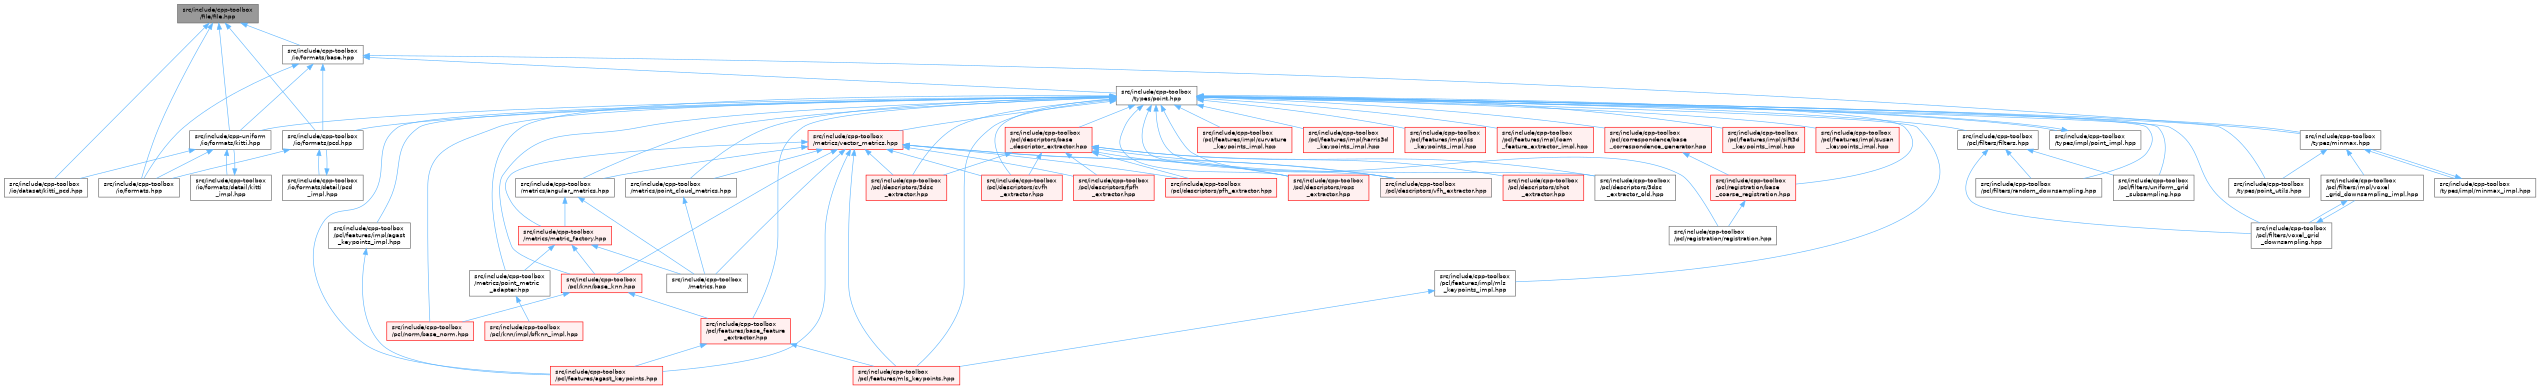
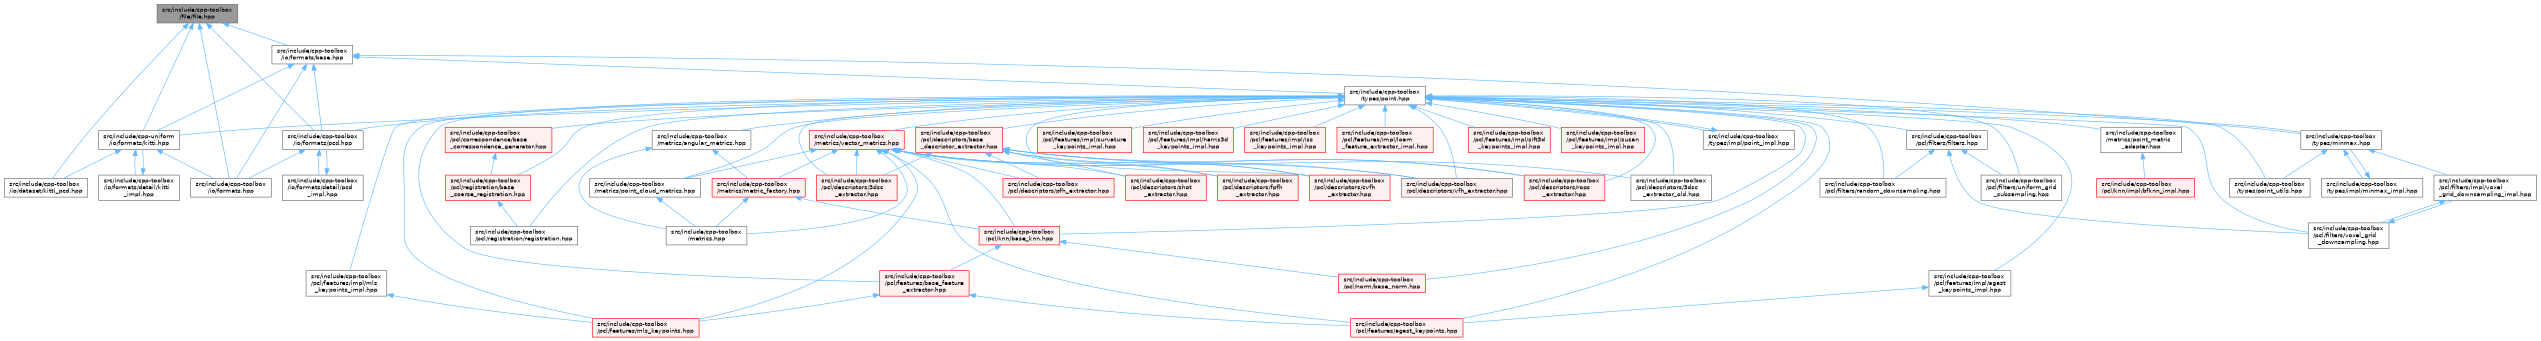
  digraph {
    node [color=grey40 fillcolor=white fontname=Helvetica fontsize=10 shape=box style=filled]
    edge [color=steelblue1 dir=back fontname=Helvetica fontsize=10 labelfontname=Helvetica labelfontsize=10 style=solid]
    n1 [color=gray40 fillcolor=grey60 fontcolor=black height=0.2 label="src/include/cpp-toolbox\l/file/file.hpp" width=0.4]
    n2 [height=0.2 label="src/include/cpp-toolbox\l/io/dataset/kitti_pcd.hpp" width=0.4]
    n3 [height=0.2 label="src/include/cpp-toolbox\l/io/formats.hpp" width=0.4]
    n4 [height=0.2 label="src/include/cpp-toolbox\l/io/formats/base.hpp" width=0.4]
    n5 [height=0.2 label="src/include/cpp-uniform\l/io/formats/kitti.hpp" width=0.4]
    n6 [height=0.2 label="src/include/cpp-toolbox\l/io/formats/pcd.hpp" width=0.4]
    n7 [height=0.2 label="src/include/cpp-toolbox\l/types/minmax.hpp" width=0.4]
    n8 [height=0.2 label="src/include/cpp-toolbox\l/types/point.hpp" width=0.4]
    n9 [height=0.2 label="src/include/cpp-toolbox\l/io/formats/detail/kitti\l_impl.hpp" width=0.4]
    n10 [height=0.2 label="src/include/cpp-toolbox\l/io/formats/detail/pcd\l_impl.hpp" width=0.4]
    n11 [height=0.2 label="src/include/cpp-toolbox\l/pcl/filters/impl/voxel\l_grid_downsampling_impl.hpp" width=0.4]
    n12 [height=0.2 label="src/include/cpp-toolbox\l/types/impl/minmax_impl.hpp" width=0.4]
    n13 [height=0.2 label="src/include/cpp-toolbox\l/types/point_utils.hpp" width=0.4]
    n14 [height=0.2 label="src/include/cpp-toolbox\l/pcl/filters/voxel_grid\l_downsampling.hpp" width=0.4]
    n15 [height=0.2 label="src/include/cpp-toolbox\l/metrics/angular_metrics.hpp" width=0.4]
    n16 [height=0.2 label="src/include/cpp-toolbox\l/metrics/point_metric\l_adapter.hpp" width=0.4]
    n17 [color=red fillcolor="#FFF0F0" height=0.2 label="src/include/cpp-toolbox\l/pcl/knn/base_knn.hpp" width=0.4]
    n18 [color=red fillcolor="#FFF0F0" height=0.2 label="src/include/cpp-toolbox\l/pcl/features/base_feature\l_extractor.hpp" width=0.4]
    n19 [color=red fillcolor="#FFF0F0" height=0.2 label="src/include/cpp-toolbox\l/pcl/features/agast_keypoints.hpp" width=0.4]
    n20 [color=red fillcolor="#FFF0F0" height=0.2 label="src/include/cpp-toolbox\l/pcl/features/mls_keypoints.hpp" width=0.4]
    n21 [color=red fillcolor="#FFF0F0" height=0.2 label="src/include/cpp-toolbox\l/pcl/norm/base_norm.hpp" width=0.4]
    n22 [height=0.2 label="src/include/cpp-toolbox\l/metrics/point_cloud_metrics.hpp" width=0.4]
    n23 [color=red fillcolor="#FFF0F0" height=0.2 label="src/include/cpp-toolbox\l/metrics/vector_metrics.hpp" width=0.4]
    n24 [color=red fillcolor="#FFF0F0" height=0.2 label="src/include/cpp-toolbox\l/pcl/descriptors/3dsc\l_extractor.hpp" width=0.4]
    n25 [color=red fillcolor="#FFF0F0" height=0.2 label="src/include/cpp-toolbox\l/pcl/descriptors/cvfh\l_extractor.hpp" width=0.4]
    n26 [color=red fillcolor="#FFF0F0" height=0.2 label="src/include/cpp-toolbox\l/pcl/descriptors/rops\l_extractor.hpp" width=0.4]
    n27 [fillcolor="#FFF0F0" height=0.2 label="src/include/cpp-toolbox\l/pcl/descriptors/vfh_extractor.hpp" width=0.4]
    n28 [color=red fillcolor="#FFF0F0" height=0.2 label="src/include/cpp-toolbox\l/pcl/correspondence/base\l_correspondence_generator.hpp" width=0.4]
    n29 [color=red fillcolor="#FFF0F0" height=0.2 label="src/include/cpp-toolbox\l/pcl/registration/base\l_coarse_registration.hpp" width=0.4]
    n30 [height=0.2 label="src/include/cpp-toolbox\l/pcl/registration/registration.hpp" width=0.4]
    n31 [height=0.2 label="src/include/cpp-toolbox\l/pcl/descriptors/3dsc\l_extractor_old.hpp" width=0.4]
    n32 [color=red fillcolor="#FFF0F0" height=0.2 label="src/include/cpp-toolbox\l/pcl/descriptors/base\l_descriptor_extractor.hpp" width=0.4]
    n33 [height=0.2 label="src/include/cpp-toolbox\l/pcl/features/impl/agast\l_keypoints_impl.hpp" width=0.4]
    n34 [color=red fillcolor="#FFF0F0" height=0.2 label="src/include/cpp-toolbox\l/pcl/features/impl/curvature\l_keypoints_impl.hpp" width=0.4]
    n35 [color=red fillcolor="#FFF0F0" height=0.2 label="src/include/cpp-toolbox\l/pcl/features/impl/harris3d\l_keypoints_impl.hpp" width=0.4]
    n36 [color=red fillcolor="#FFF0F0" height=0.2 label="src/include/cpp-toolbox\l/pcl/features/impl/iss\l_keypoints_impl.hpp" width=0.4]
    n37 [color=red fillcolor="#FFF0F0" height=0.2 label="src/include/cpp-toolbox\l/pcl/features/impl/loam\l_feature_extractor_impl.hpp" width=0.4]
    n38 [height=0.2 label="src/include/cpp-toolbox\l/pcl/features/impl/mls\l_keypoints_impl.hpp" width=0.4]
    n39 [color=red fillcolor="#FFF0F0" height=0.2 label="src/include/cpp-toolbox\l/pcl/features/impl/sift3d\l_keypoints_impl.hpp" width=0.4]
    n40 [color=red fillcolor="#FFF0F0" height=0.2 label="src/include/cpp-toolbox\l/pcl/features/impl/susan\l_keypoints_impl.hpp" width=0.4]
    n41 [height=0.2 label="src/include/cpp-toolbox\l/pcl/filters/filters.hpp" width=0.4]
    n42 [height=0.2 label="src/include/cpp-toolbox\l/pcl/filters/random_downsampling.hpp" width=0.4]
    n43 [height=0.2 label="src/include/cpp-toolbox\l/pcl/filters/uniform_grid\l_subsampling.hpp" width=0.4]
    n44 [height=0.2 label="src/include/cpp-toolbox\l/types/impl/point_impl.hpp" width=0.4]
    n45 [height=0.2 label="src/include/cpp-toolbox\l/metrics.hpp" width=0.4]
    n46 [color=red fillcolor="#FFF0F0" height=0.2 label="src/include/cpp-toolbox\l/metrics/metric_factory.hpp" width=0.4]
    n47 [color=red fillcolor="#FFF0F0" height=0.2 label="src/include/cpp-toolbox\l/pcl/knn/impl/bfknn_impl.hpp" width=0.4]
    n48 [color=red fillcolor="#FFF0F0" height=0.2 label="src/include/cpp-toolbox\l/pcl/descriptors/fpfh\l_extractor.hpp" width=0.4]
    n49 [color=red fillcolor="#FFF0F0" height=0.2 label="src/include/cpp-toolbox\l/pcl/descriptors/pfh_extractor.hpp" width=0.4]
    n50 [color=red fillcolor="#FFF0F0" height=0.2 label="src/include/cpp-toolbox\l/pcl/descriptors/shot\l_extractor.hpp" width=0.4]
    n1 -> n2
    n1 -> n3
    n1 -> n4
    n1 -> n5
    n1 -> n6
    n4 -> n3
    n4 -> n5
    n4 -> n6
    n4 -> n7
    n4 -> n8
    n5 -> n2
    n5 -> n3
    n5 -> n9
    n6 -> n3
    n6 -> n10
    n7 -> n11
    n7 -> n12
    n7 -> n13
    n8 -> n5
    n8 -> n6
    n8 -> n7
    n8 -> n13
    n8 -> n14
    n8 -> n15
    n8 -> n16
    n8 -> n17
    n8 -> n18
    n8 -> n19
    n8 -> n20
    n8 -> n21
    n8 -> n22
    n8 -> n23
    n8 -> n24
    n8 -> n25
    n8 -> n26
    n8 -> n27
    n8 -> n28
    n8 -> n29
    n8 -> n30
    n8 -> n31
    n8 -> n32
    n8 -> n33
    n8 -> n34
    n8 -> n35
    n8 -> n36
    n8 -> n37
    n8 -> n38
    n8 -> n39
    n8 -> n40
    n8 -> n41
    n8 -> n42
    n8 -> n43
    n8 -> n44
    n9 -> n5
    n10 -> n6
    n11 -> n14
    n12 -> n7
    n14 -> n11
    n15 -> n45
    n15 -> n46
    n16 -> n47
    n17 -> n18
    n17 -> n21
    n18 -> n19
    n18 -> n20
    n22 -> n45
    n23 -> n17
    n23 -> n19
    n23 -> n20
    n23 -> n22
    n23 -> n24
    n23 -> n25
    n23 -> n26
    n23 -> n27
    n23 -> n45
    n23 -> n46
    n23 -> n48
    n23 -> n49
-   n23 -> n15
+   n23 -> n50
    n28 -> n29
    n29 -> n30
    n32 -> n24
    n32 -> n25
    n32 -> n26
    n32 -> n27
    n32 -> n31
    n32 -> n48
    n32 -> n49
    n32 -> n50
    n33 -> n19
    n38 -> n20
    n41 -> n14
    n41 -> n42
    n41 -> n43
    n44 -> n8
-   n46 -> n16
    n46 -> n17
    n46 -> n45
  }
